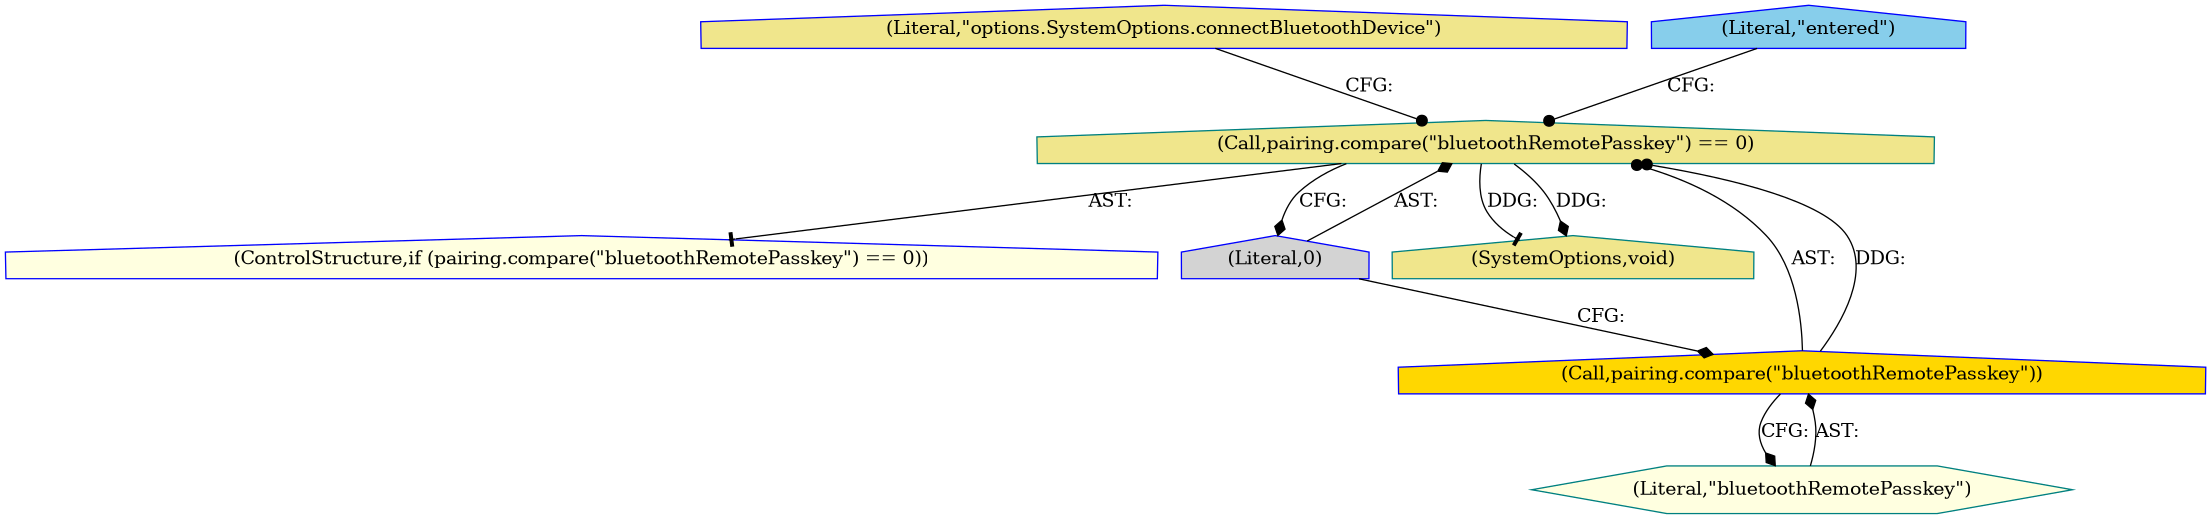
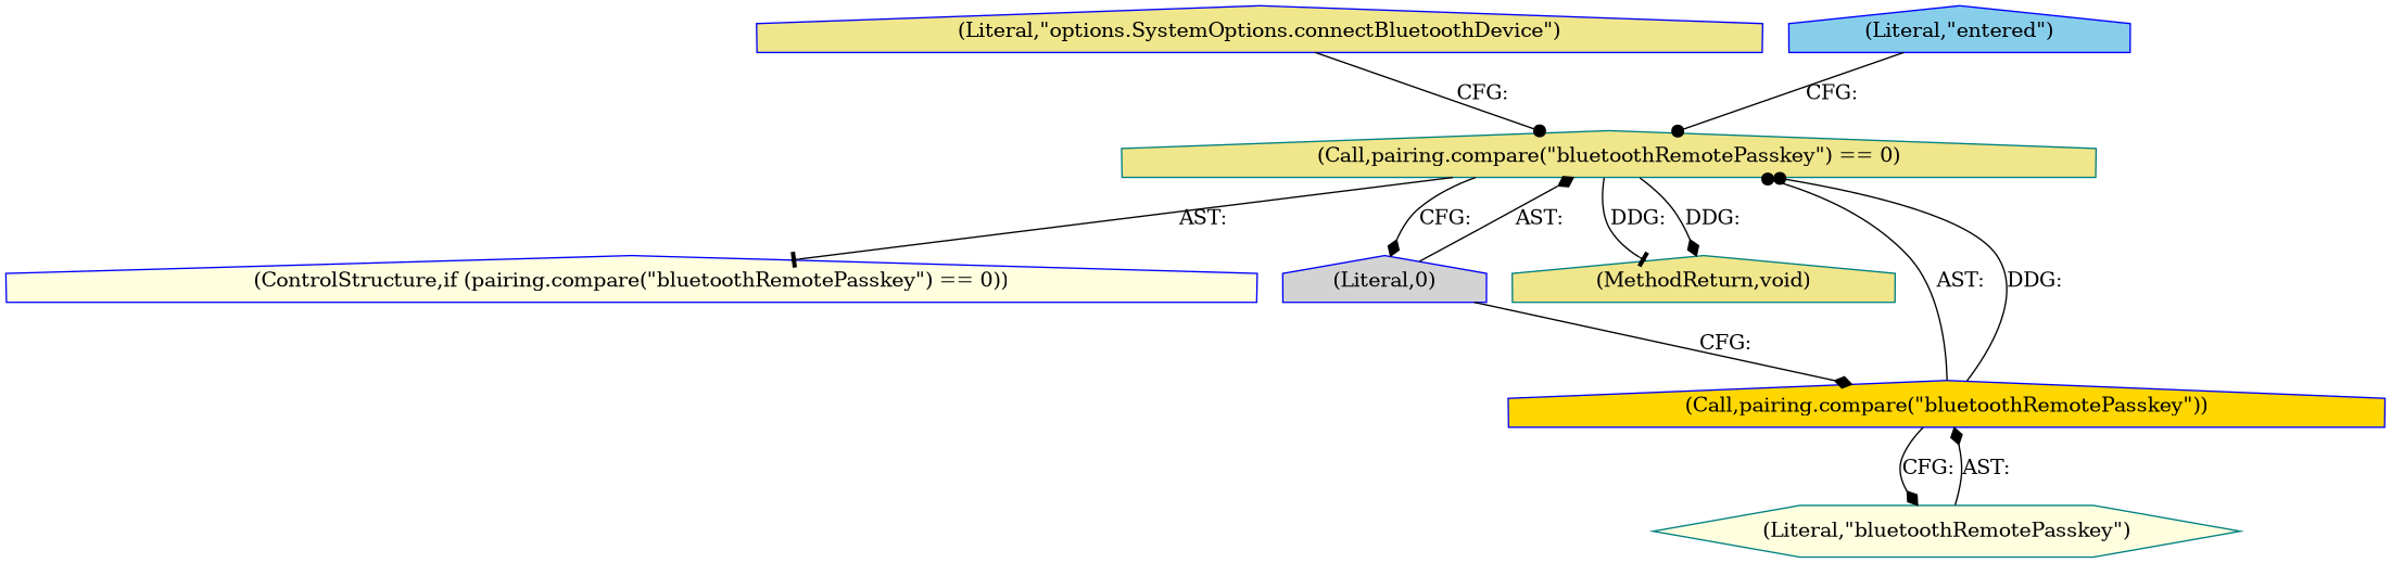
  digraph {
    node [style=filled fillcolor=khaki color=blue shape=house]
    edge [arrowhead=diamond]
    n1 [label="(Call,pairing.compare(\"bluetoothRemotePasskey\") == 0)" color=teal]
    n2 [label="(ControlStructure,if (pairing.compare(\"bluetoothRemotePasskey\") == 0))" fillcolor=lightyellow]
    n3 [label="(Literal,0)" fillcolor=lightgrey]
-   n4 [label="(SystemOptions,void)" color=teal]
+   n4 [label="(MethodReturn,void)" color=teal]
    n5 [label="(Call,pairing.compare(\"bluetoothRemotePasskey\"))" fillcolor=gold]
    n6 [label="(Literal,\"bluetoothRemotePasskey\")" fillcolor=lightyellow color=teal shape=hexagon]
    n7 [label="(Literal,\"options.SystemOptions.connectBluetoothDevice\")"]
    n8 [label="(Literal,\"entered\")" fillcolor=skyblue]
    n1 -> n2 [label="AST: " arrowhead=tee]
    n1 -> n3 [label="CFG: "]
    n1 -> n4 [label="DDG: " arrowhead=tee]
    n1 -> n4 [label="DDG: "]
    n3 -> n1 [label="AST: "]
    n3 -> n5 [label="CFG: "]
    n5 -> n1 [label="AST: " arrowhead=dot]
    n5 -> n1 [label="DDG: " arrowhead=dot]
    n5 -> n6 [label="CFG: "]
    n6 -> n5 [label="AST: "]
    n7 -> n1 [label="CFG: " arrowhead=dot]
    n8 -> n1 [label="CFG: " arrowhead=dot]
  }
